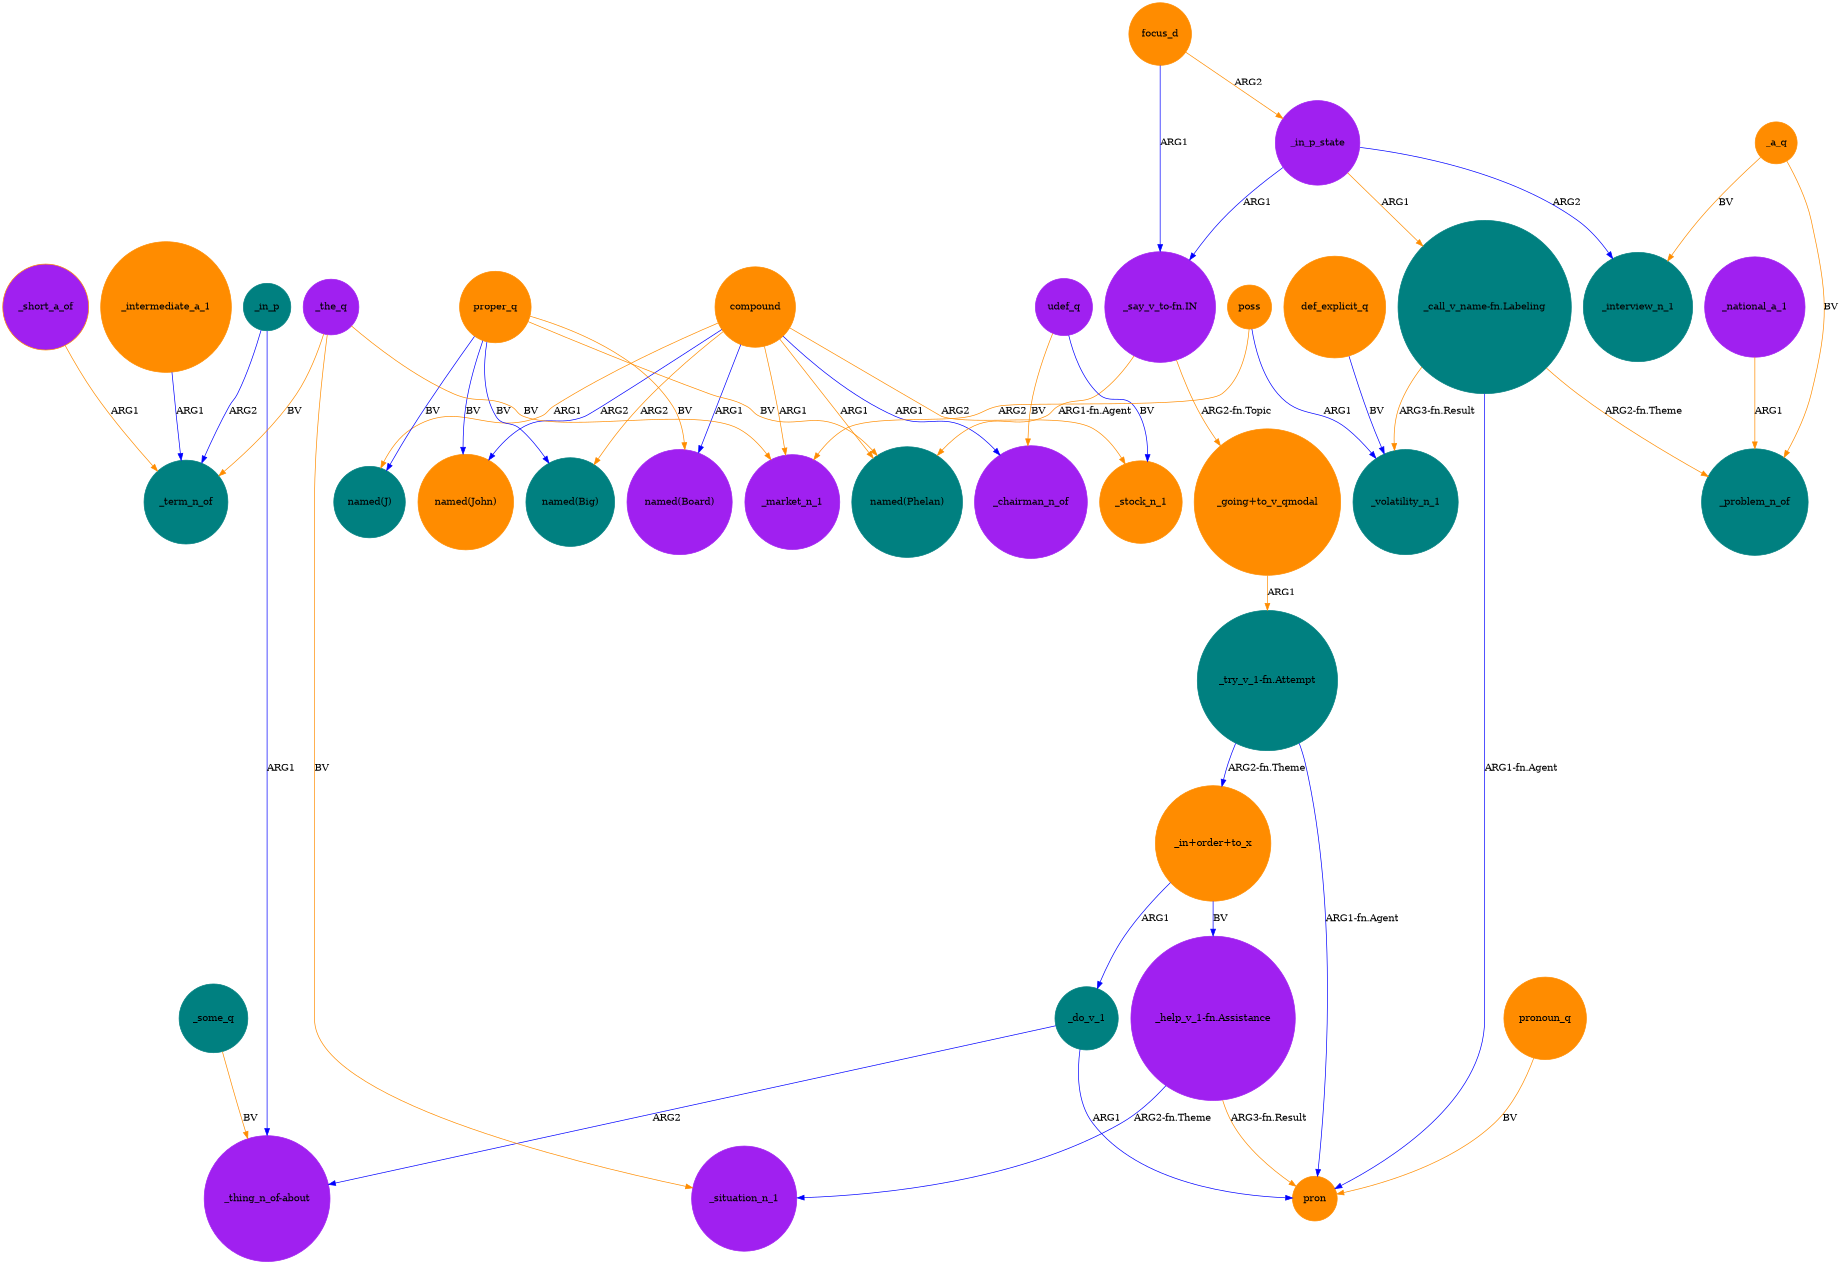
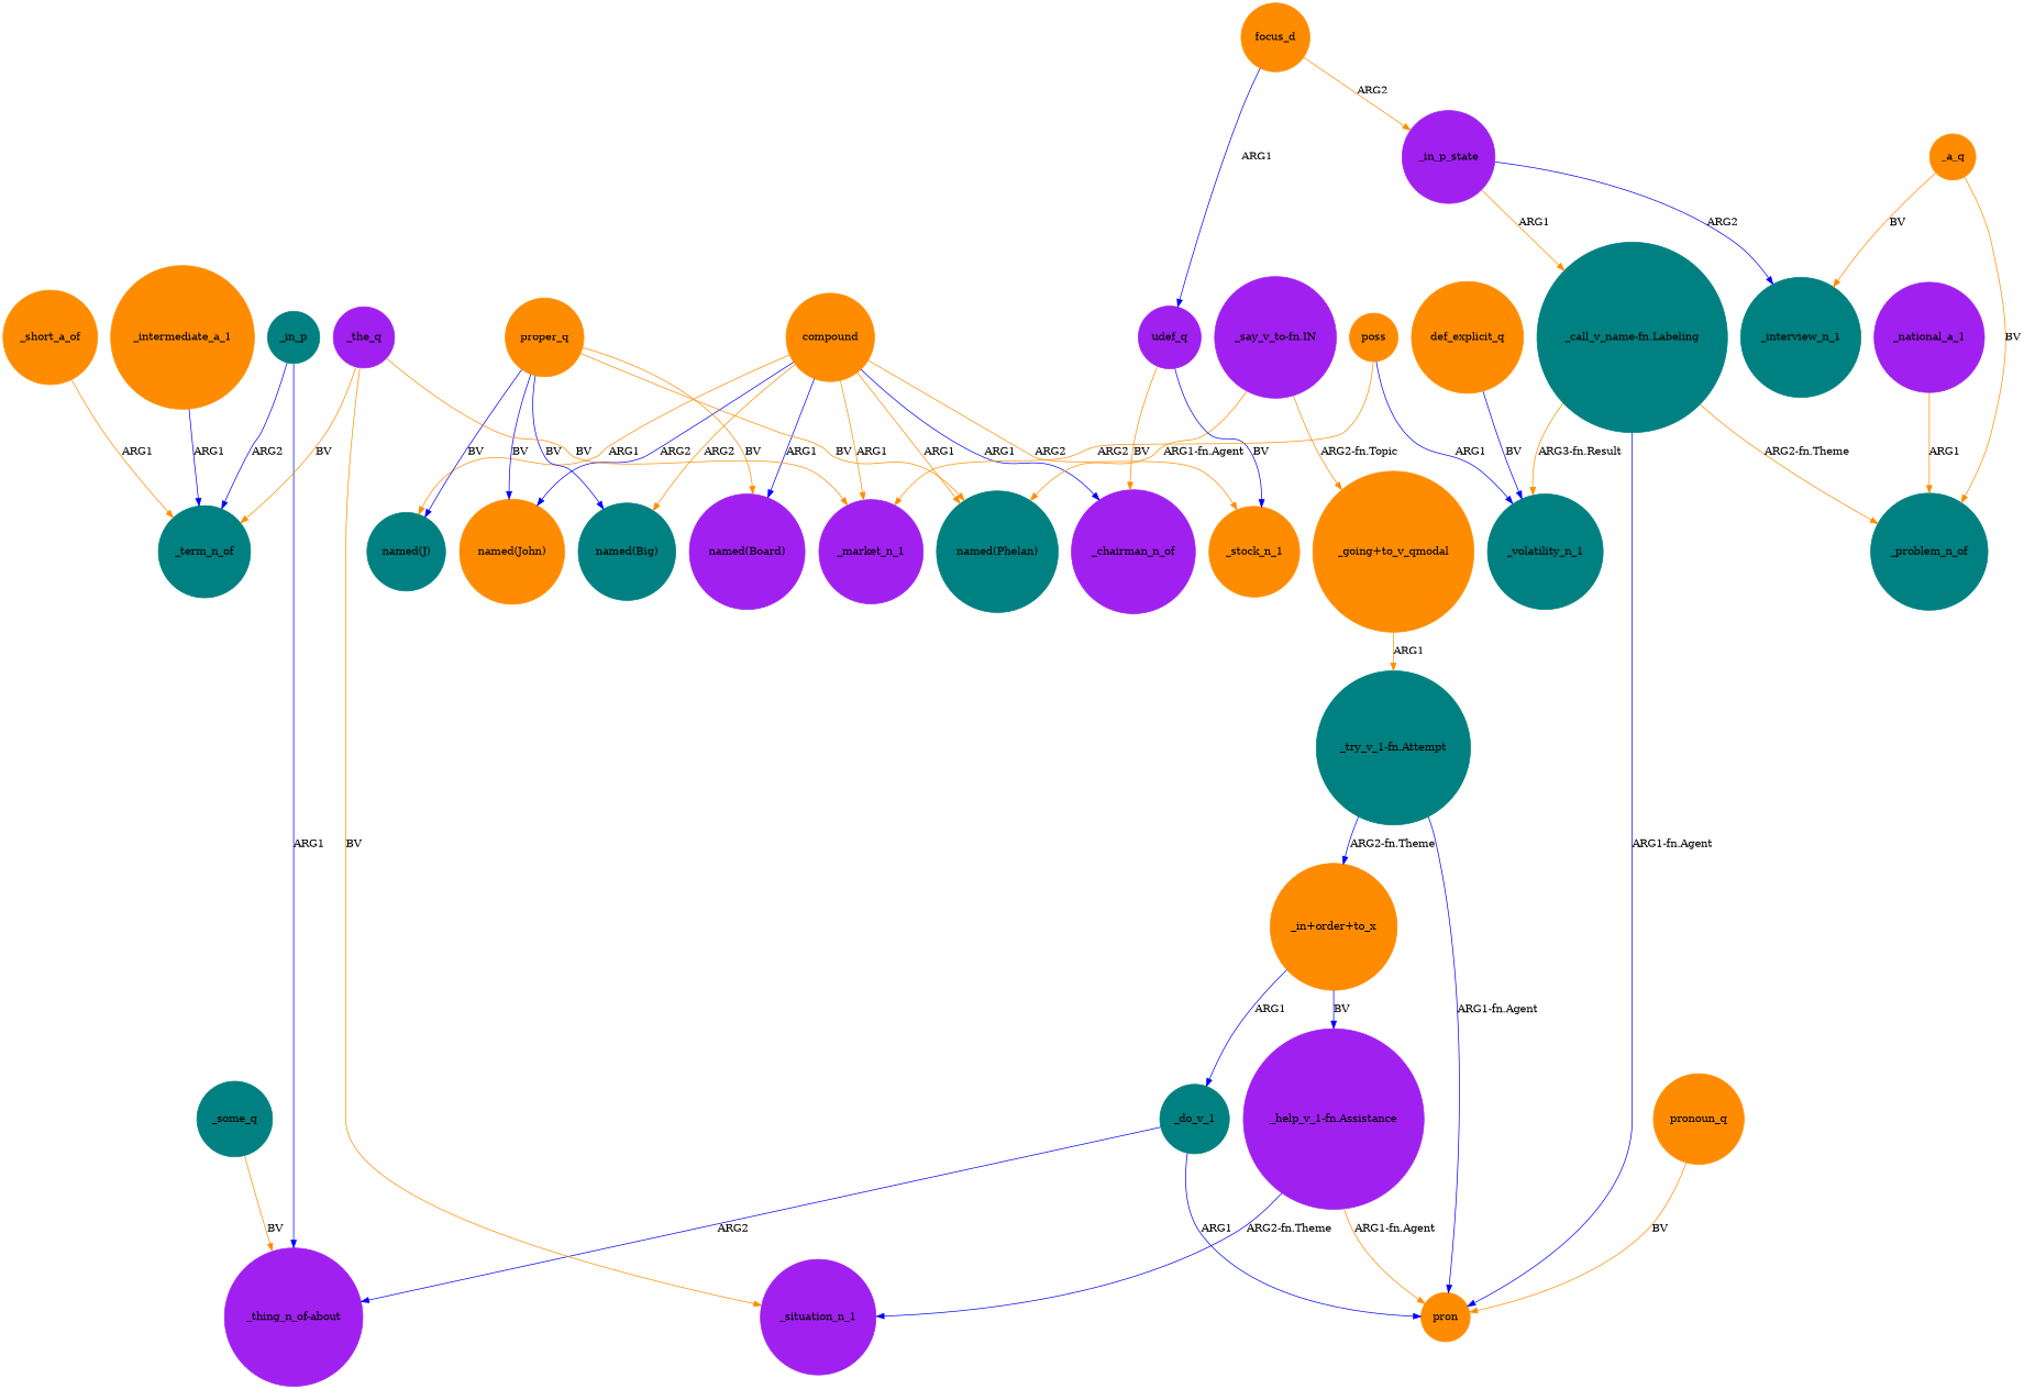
  digraph {
    node [color=darkorange shape=circle style=filled]
    edge [color=darkorange]
    "_call_v_name-fn.Labeling" [color=teal]
    pron
    _problem_n_of [color=teal]
    _volatility_n_1 [color=teal]
    _national_a_1 [color=purple]
    compound
    "named(John)"
    _chairman_n_of [color=purple]
    "named(J)" [color=teal]
    "named(Board)" [color=purple]
    _stock_n_1
    "named(Big)" [color=teal]
    _market_n_1 [color=purple]
    "named(Phelan)" [color=teal]
    _do_v_1 [color=teal]
    "_thing_n_of-about" [color=purple]
    _in_p_state [color=purple]
    _interview_n_1 [color=teal]
    "_say_v_to-fn.IN" [color=purple]
    "_going+to_v_qmodal"
    _in_p [color=teal]
    _term_n_of [color=teal]
    _a_q
    focus_d
-   _short_a_of [fillcolor=purple]
+   _short_a_of
    "_try_v_1-fn.Attempt" [color=teal]
    "_in+order+to_x"
    proper_q
    _the_q [color=purple]
    _situation_n_1 [color=purple]
    _intermediate_a_1
    "_help_v_1-fn.Assistance" [color=purple]
    udef_q [color=purple]
    pronoun_q
    poss
    def_explicit_q
    _some_q [color=teal]
    "_call_v_name-fn.Labeling" -> pron [color=blue label="ARG1-fn.Agent"]
    "_call_v_name-fn.Labeling" -> _problem_n_of [label="ARG2-fn.Theme"]
    "_call_v_name-fn.Labeling" -> _volatility_n_1 [label="ARG3-fn.Result"]
    _national_a_1 -> _problem_n_of [label=ARG1]
    compound -> "named(John)" [color=blue label=ARG2]
    compound -> _chairman_n_of [color=blue label=ARG1]
    compound -> "named(J)" [label=ARG1]
    compound -> "named(Board)" [color=blue label=ARG1]
    compound -> _stock_n_1 [label=ARG2]
    compound -> "named(Big)" [label=ARG2]
    compound -> _market_n_1 [label=ARG1]
    compound -> "named(Phelan)" [label=ARG1]
    _do_v_1 -> pron [color=blue label=ARG1]
    _do_v_1 -> "_thing_n_of-about" [color=blue label=ARG2]
    _in_p_state -> "_call_v_name-fn.Labeling" [label=ARG1]
    _in_p_state -> _interview_n_1 [color=blue label=ARG2]
-   _in_p_state -> "_say_v_to-fn.IN" [color=blue label=ARG1]
    "_say_v_to-fn.IN" -> "named(Phelan)" [label="ARG1-fn.Agent"]
    "_say_v_to-fn.IN" -> "_going+to_v_qmodal" [label="ARG2-fn.Topic"]
    "_going+to_v_qmodal" -> "_try_v_1-fn.Attempt" [label=ARG1]
    _in_p -> "_thing_n_of-about" [color=blue label=ARG1]
    _in_p -> _term_n_of [color=blue label=ARG2]
    _a_q -> _problem_n_of [label=BV]
    _a_q -> _interview_n_1 [label=BV]
    focus_d -> _in_p_state [label=ARG2]
-   focus_d -> "_say_v_to-fn.IN" [color=blue label=ARG1]
+   focus_d -> udef_q [color=blue label=ARG1]
    _short_a_of -> _term_n_of [label=ARG1]
    "_try_v_1-fn.Attempt" -> pron [color=blue label="ARG1-fn.Agent"]
    "_try_v_1-fn.Attempt" -> "_in+order+to_x" [color=blue label="ARG2-fn.Theme"]
    "_in+order+to_x" -> _do_v_1 [color=blue label=ARG1]
    "_in+order+to_x" -> "_help_v_1-fn.Assistance" [color=blue label=BV]
    proper_q -> "named(John)" [color=blue label=BV]
    proper_q -> "named(J)" [color=blue label=BV]
    proper_q -> "named(Board)" [label=BV]
    proper_q -> "named(Big)" [color=blue label=BV]
    proper_q -> "named(Phelan)" [label=BV]
    _the_q -> _market_n_1 [label=BV]
    _the_q -> _term_n_of [label=BV]
    _the_q -> _situation_n_1 [label=BV]
    _intermediate_a_1 -> _term_n_of [color=blue label=ARG1]
-   "_help_v_1-fn.Assistance" -> pron [label="ARG3-fn.Result"]
+   "_help_v_1-fn.Assistance" -> pron [label="ARG1-fn.Agent"]
    "_help_v_1-fn.Assistance" -> _situation_n_1 [color=blue label="ARG2-fn.Theme"]
    udef_q -> _chairman_n_of [label=BV]
    udef_q -> _stock_n_1 [color=blue label=BV]
    pronoun_q -> pron [label=BV]
    poss -> _volatility_n_1 [color=blue label=ARG1]
    poss -> _market_n_1 [label=ARG2]
    def_explicit_q -> _volatility_n_1 [color=blue label=BV]
    _some_q -> "_thing_n_of-about" [label=BV]
  }
